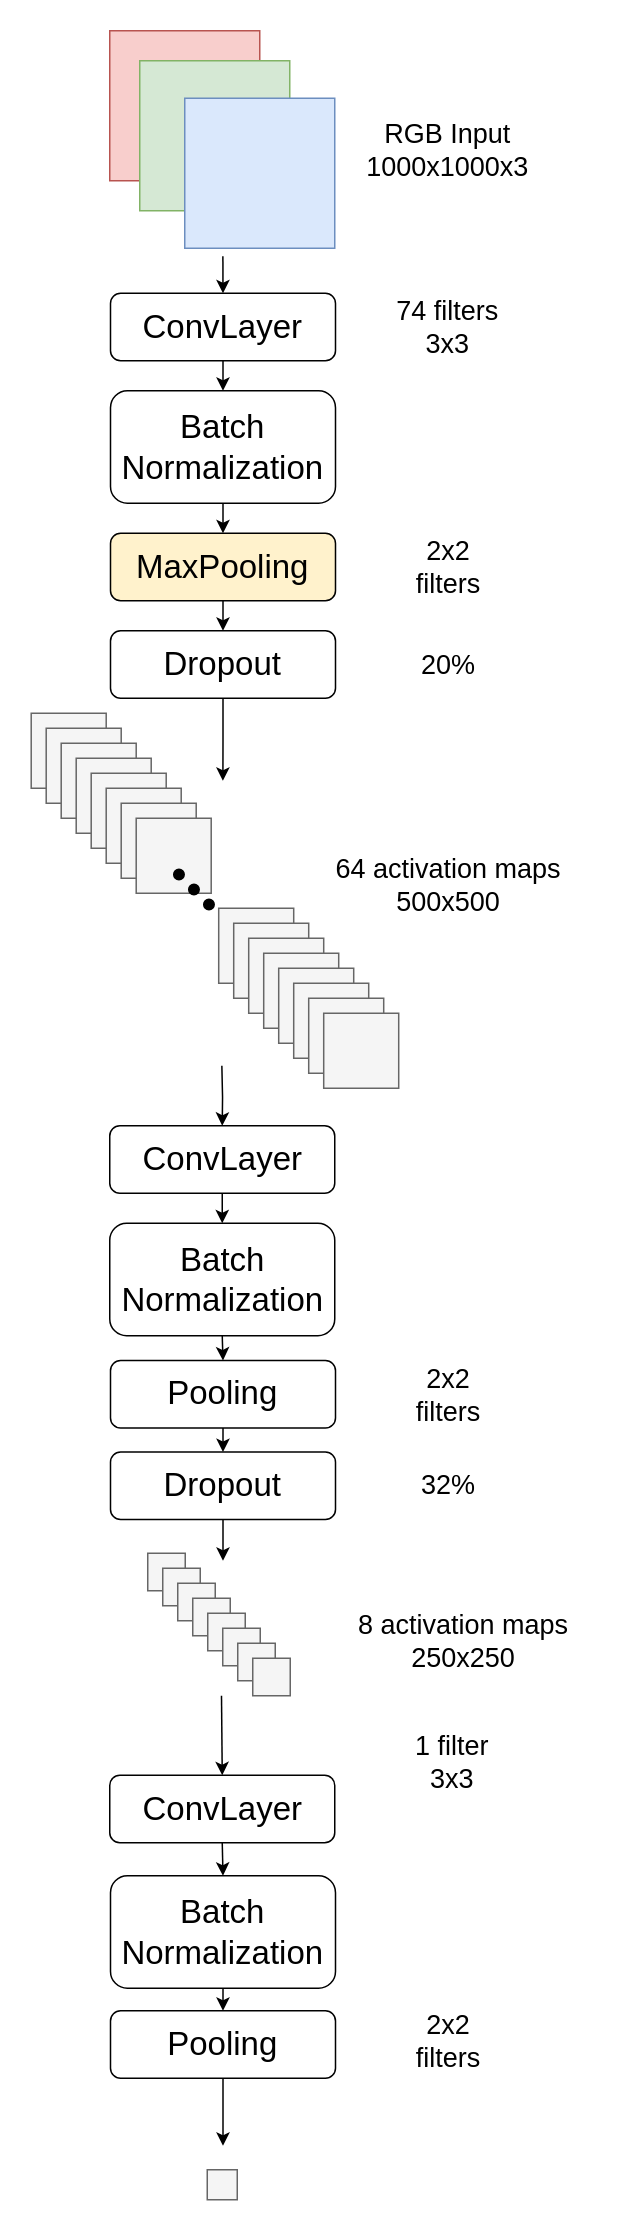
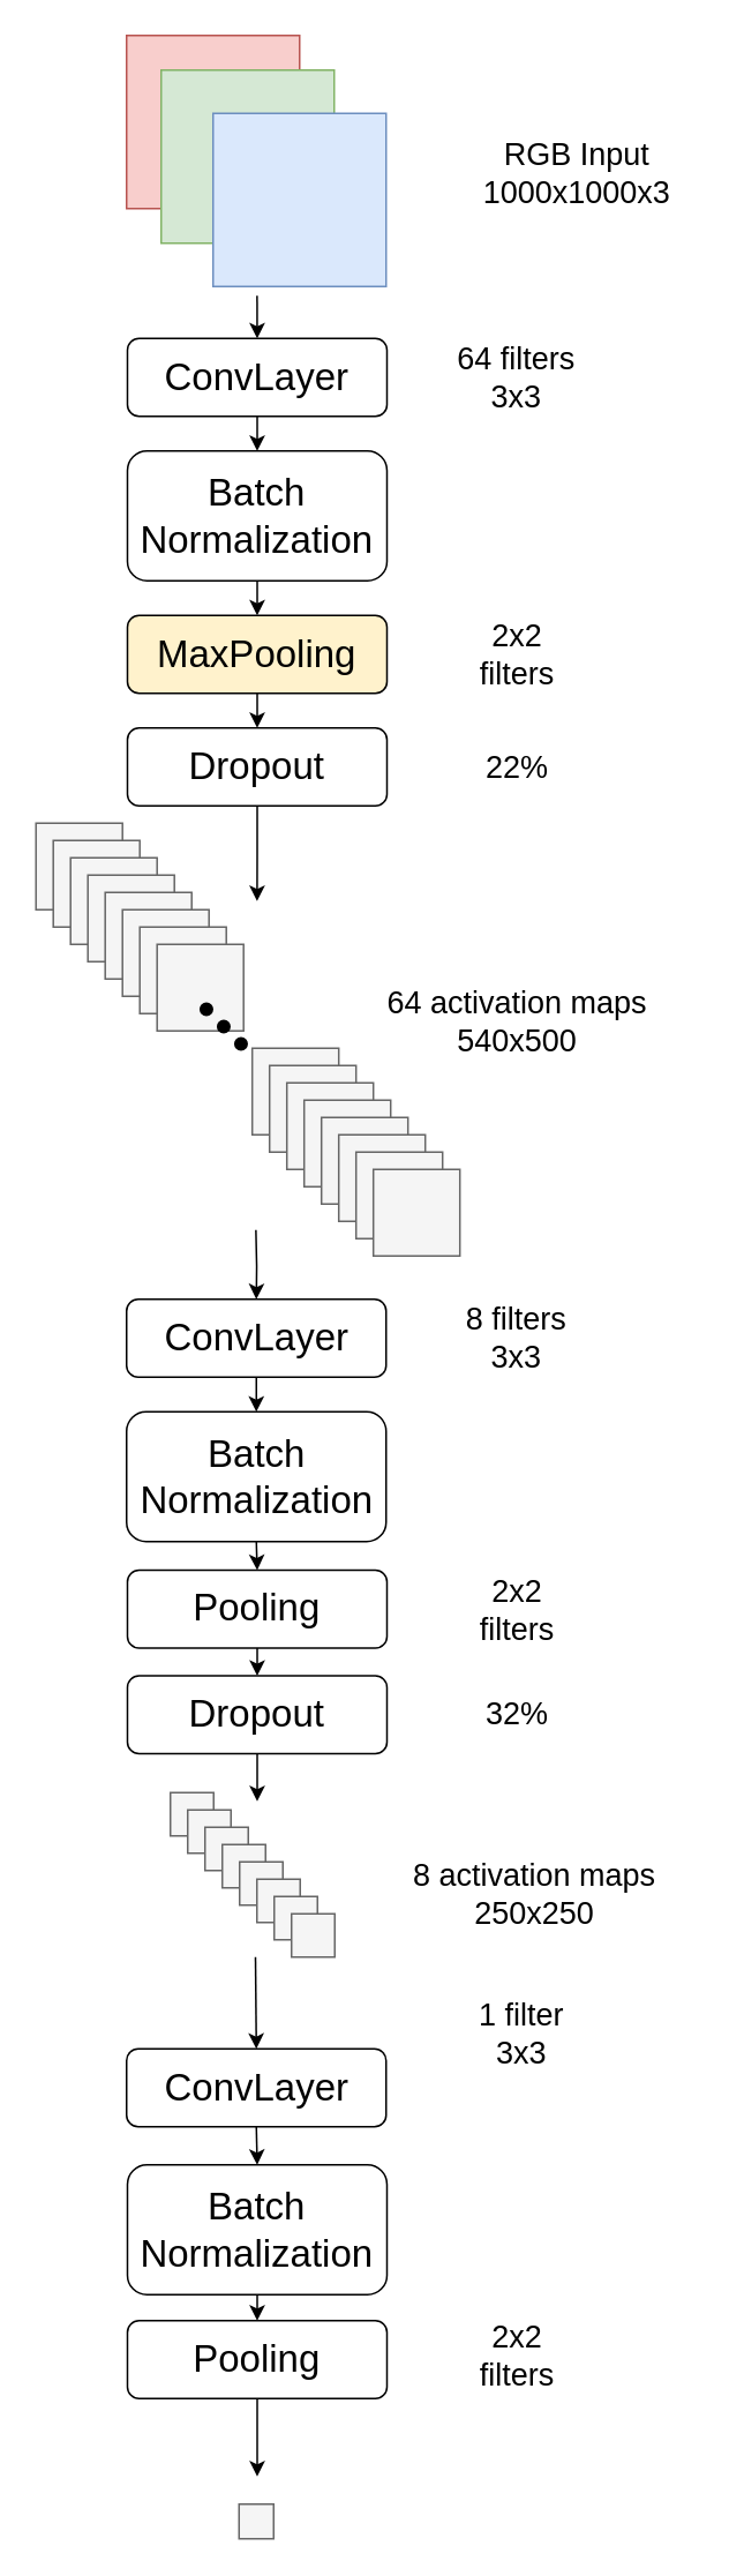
  <mxCell id="0" />
  <mxCell id="1" parent="0" />
  <mxCell id="2" value="" style="rounded=0;whiteSpace=wrap;html=1;fillColor=#f8cecc;strokeColor=#b85450;" vertex="1" parent="1"><mxGeometry x="72.5" y="20" width="100" height="100" as="geometry" /></mxCell>
  <mxCell id="3" value="" style="rounded=0;whiteSpace=wrap;html=1;fillColor=#d5e8d4;strokeColor=#82b366;" vertex="1" parent="1"><mxGeometry x="92.5" y="40" width="100" height="100" as="geometry" /></mxCell>
  <mxCell id="4" value="" style="rounded=0;whiteSpace=wrap;html=1;fillColor=#dae8fc;strokeColor=#6c8ebf;" vertex="1" parent="1"><mxGeometry x="122.5" y="65" width="100" height="100" as="geometry" /></mxCell>
  <mxCell id="5" style="edgeStyle=orthogonalEdgeStyle;rounded=0;orthogonalLoop=1;jettySize=auto;html=1;exitX=0.5;exitY=1;exitDx=0;exitDy=0;entryX=0.5;entryY=0;entryDx=0;entryDy=0;" edge="1" parent="1" source="6" target="8"><mxGeometry relative="1" as="geometry" /></mxCell>
  <mxCell id="6" value="&lt;font style=&quot;font-size: 22px&quot;&gt;Batch Normalization&lt;br&gt;&lt;/font&gt;" style="rounded=1;whiteSpace=wrap;html=1;" vertex="1" parent="1"><mxGeometry x="73" y="260" width="150" height="75" as="geometry" /></mxCell>
  <mxCell id="7" style="edgeStyle=orthogonalEdgeStyle;rounded=0;orthogonalLoop=1;jettySize=auto;html=1;exitX=0.5;exitY=1;exitDx=0;exitDy=0;entryX=0.5;entryY=0;entryDx=0;entryDy=0;" edge="1" parent="1" source="8" target="64"><mxGeometry relative="1" as="geometry" /></mxCell>
  <mxCell id="8" value="&lt;div&gt;&lt;font style=&quot;font-size: 22px&quot;&gt;MaxPooling&lt;/font&gt;&lt;/div&gt;" style="rounded=1;whiteSpace=wrap;html=1;fillColor=#fff2cc;" vertex="1" parent="1"><mxGeometry x="73" y="355" width="150" height="45" as="geometry" /></mxCell>
  <mxCell id="9" style="edgeStyle=orthogonalEdgeStyle;rounded=0;orthogonalLoop=1;jettySize=auto;html=1;exitX=0.5;exitY=1;exitDx=0;exitDy=0;entryX=0.5;entryY=0;entryDx=0;entryDy=0;" edge="1" parent="1" source="11" target="6"><mxGeometry relative="1" as="geometry" /></mxCell>
  <mxCell id="10" style="edgeStyle=orthogonalEdgeStyle;rounded=0;orthogonalLoop=1;jettySize=auto;html=1;exitX=0.5;exitY=0;exitDx=0;exitDy=0;entryX=0.5;entryY=0;entryDx=0;entryDy=0;" edge="1" parent="1" target="11"><mxGeometry relative="1" as="geometry"><mxPoint x="147.931" y="170.31" as="sourcePoint" /></mxGeometry></mxCell>
  <mxCell id="11" value="&lt;div&gt;&lt;font style=&quot;font-size: 22px&quot;&gt;ConvLayer&lt;/font&gt;&lt;/div&gt;" style="rounded=1;whiteSpace=wrap;html=1;" vertex="1" parent="1"><mxGeometry x="73" y="195" width="150" height="45" as="geometry" /></mxCell>
  <mxCell id="12" value="" style="group" vertex="1" connectable="0" parent="1"><mxGeometry x="20.143" y="475" width="245" height="250" as="geometry" /></mxCell>
  <mxCell id="13" value="" style="group" vertex="1" connectable="0" parent="12"><mxGeometry width="245" height="250" as="geometry" /></mxCell>
  <mxCell id="14" value="" style="group" vertex="1" connectable="0" parent="13"><mxGeometry width="120" height="120" as="geometry" /></mxCell>
  <mxCell id="15" value="" style="rounded=0;whiteSpace=wrap;html=1;fillColor=#f5f5f5;strokeColor=#666666;fontColor=#333333;" vertex="1" parent="14"><mxGeometry width="50" height="50" as="geometry" /></mxCell>
  <mxCell id="16" value="" style="rounded=0;whiteSpace=wrap;html=1;fillColor=#f5f5f5;strokeColor=#666666;fontColor=#333333;" vertex="1" parent="14"><mxGeometry x="10" y="10" width="50" height="50" as="geometry" /></mxCell>
  <mxCell id="17" value="" style="rounded=0;whiteSpace=wrap;html=1;fillColor=#f5f5f5;strokeColor=#666666;fontColor=#333333;" vertex="1" parent="14"><mxGeometry x="20" y="20" width="50" height="50" as="geometry" /></mxCell>
  <mxCell id="18" value="" style="rounded=0;whiteSpace=wrap;html=1;fillColor=#f5f5f5;strokeColor=#666666;fontColor=#333333;" vertex="1" parent="14"><mxGeometry x="30" y="30" width="50" height="50" as="geometry" /></mxCell>
  <mxCell id="19" value="" style="rounded=0;whiteSpace=wrap;html=1;fillColor=#f5f5f5;strokeColor=#666666;fontColor=#333333;" vertex="1" parent="14"><mxGeometry x="40" y="40" width="50" height="50" as="geometry" /></mxCell>
  <mxCell id="20" value="" style="rounded=0;whiteSpace=wrap;html=1;fillColor=#f5f5f5;strokeColor=#666666;fontColor=#333333;" vertex="1" parent="14"><mxGeometry x="50" y="50" width="50" height="50" as="geometry" /></mxCell>
  <mxCell id="21" value="" style="rounded=0;whiteSpace=wrap;html=1;fillColor=#f5f5f5;strokeColor=#666666;fontColor=#333333;" vertex="1" parent="14"><mxGeometry x="60" y="60" width="50" height="50" as="geometry" /></mxCell>
  <mxCell id="22" value="" style="rounded=0;whiteSpace=wrap;html=1;fillColor=#f5f5f5;strokeColor=#666666;fontColor=#333333;" vertex="1" parent="14"><mxGeometry x="70" y="70" width="50" height="50" as="geometry" /></mxCell>
  <mxCell id="23" value="" style="rounded=0;whiteSpace=wrap;html=1;fillColor=#f5f5f5;strokeColor=#666666;fontColor=#333333;" vertex="1" parent="13"><mxGeometry x="125" y="130" width="50" height="50" as="geometry" /></mxCell>
  <mxCell id="24" value="" style="rounded=0;whiteSpace=wrap;html=1;fillColor=#f5f5f5;strokeColor=#666666;fontColor=#333333;" vertex="1" parent="13"><mxGeometry x="135" y="140" width="50" height="50" as="geometry" /></mxCell>
  <mxCell id="25" value="" style="rounded=0;whiteSpace=wrap;html=1;fillColor=#f5f5f5;strokeColor=#666666;fontColor=#333333;" vertex="1" parent="13"><mxGeometry x="145" y="150" width="50" height="50" as="geometry" /></mxCell>
  <mxCell id="26" value="" style="rounded=0;whiteSpace=wrap;html=1;fillColor=#f5f5f5;strokeColor=#666666;fontColor=#333333;" vertex="1" parent="13"><mxGeometry x="155" y="160" width="50" height="50" as="geometry" /></mxCell>
  <mxCell id="27" value="" style="rounded=0;whiteSpace=wrap;html=1;fillColor=#f5f5f5;strokeColor=#666666;fontColor=#333333;" vertex="1" parent="13"><mxGeometry x="165" y="170" width="50" height="50" as="geometry" /></mxCell>
  <mxCell id="28" value="" style="rounded=0;whiteSpace=wrap;html=1;fillColor=#f5f5f5;strokeColor=#666666;fontColor=#333333;" vertex="1" parent="13"><mxGeometry x="175" y="180" width="50" height="50" as="geometry" /></mxCell>
  <mxCell id="29" value="" style="rounded=0;whiteSpace=wrap;html=1;fillColor=#f5f5f5;strokeColor=#666666;fontColor=#333333;" vertex="1" parent="13"><mxGeometry x="185" y="190" width="50" height="50" as="geometry" /></mxCell>
  <mxCell id="30" value="" style="rounded=0;whiteSpace=wrap;html=1;fillColor=#f5f5f5;strokeColor=#666666;fontColor=#333333;" vertex="1" parent="13"><mxGeometry x="195" y="200" width="50" height="50" as="geometry" /></mxCell>
  <mxCell id="31" value="" style="group" vertex="1" connectable="0" parent="13"><mxGeometry x="95" y="104" width="30" height="30" as="geometry" /></mxCell>
  <mxCell id="32" value="" style="group" vertex="1" connectable="0" parent="31"><mxGeometry width="30" height="30" as="geometry" /></mxCell>
  <mxCell id="33" value="" style="group" vertex="1" connectable="0" parent="32"><mxGeometry width="30" height="30" as="geometry" /></mxCell>
  <mxCell id="34" value="" style="ellipse;whiteSpace=wrap;html=1;aspect=fixed;fillColor=#000000;" vertex="1" parent="33"><mxGeometry width="7" height="7" as="geometry" /></mxCell>
  <mxCell id="35" value="" style="ellipse;whiteSpace=wrap;html=1;aspect=fixed;fillColor=#000000;" vertex="1" parent="33"><mxGeometry x="10" y="10" width="7" height="7" as="geometry" /></mxCell>
  <mxCell id="36" value="" style="ellipse;whiteSpace=wrap;html=1;aspect=fixed;fillColor=#000000;" vertex="1" parent="33"><mxGeometry x="20" y="20" width="7" height="7" as="geometry" /></mxCell>
  <mxCell id="37" value="" style="rounded=0;whiteSpace=wrap;html=1;fillColor=#f5f5f5;strokeColor=#666666;fontColor=#333333;" vertex="1" parent="1"><mxGeometry x="137.5" y="1446" width="20" height="20" as="geometry" /></mxCell>
- <mxCell id="38" value="&lt;div&gt;&lt;font style=&quot;font-size: 18px&quot;&gt;74 filters&lt;/font&gt;&lt;/div&gt;&lt;div&gt;&lt;font style=&quot;font-size: 18px&quot;&gt;3x3&lt;br&gt;&lt;/font&gt;&lt;/div&gt;" style="text;html=1;strokeColor=none;fillColor=none;align=center;verticalAlign=middle;whiteSpace=wrap;rounded=0;" vertex="1" parent="1"><mxGeometry x="261" y="207.5" width="74" height="20" as="geometry" /></mxCell>
+ <mxCell id="38" value="&lt;div&gt;&lt;font style=&quot;font-size: 18px&quot;&gt;64 filters&lt;/font&gt;&lt;/div&gt;&lt;div&gt;&lt;font style=&quot;font-size: 18px&quot;&gt;3x3&lt;br&gt;&lt;/font&gt;&lt;/div&gt;" style="text;html=1;strokeColor=none;fillColor=none;align=center;verticalAlign=middle;whiteSpace=wrap;rounded=0;" vertex="1" parent="1"><mxGeometry x="261" y="207.5" width="74" height="20" as="geometry" /></mxCell>
  <mxCell id="39" value="&lt;font style=&quot;font-size: 18px&quot;&gt;2x2 filters&lt;br&gt;&lt;/font&gt;" style="text;html=1;strokeColor=none;fillColor=none;align=center;verticalAlign=middle;whiteSpace=wrap;rounded=0;" vertex="1" parent="1"><mxGeometry x="258.5" y="372.5" width="79" height="10" as="geometry" /></mxCell>
- <mxCell id="40" value="&lt;div&gt;&lt;font style=&quot;font-size: 18px&quot;&gt;RGB Input&lt;/font&gt;&lt;/div&gt;&lt;div&gt;&lt;font style=&quot;font-size: 18px&quot;&gt;1000x1000x3&lt;br&gt;&lt;/font&gt;&lt;/div&gt;" style="text;html=1;strokeColor=none;fillColor=none;align=center;verticalAlign=middle;whiteSpace=wrap;rounded=0;" vertex="1" parent="1"><mxGeometry x="245" y="90" width="106" height="20" as="geometry" /></mxCell>
- <mxCell id="41" value="&lt;br&gt;&lt;div&gt;&lt;font style=&quot;font-size: 18px&quot;&gt;64 activation maps&lt;/font&gt;&lt;/div&gt;&lt;div&gt;&lt;font style=&quot;font-size: 18px&quot;&gt;500x500&lt;br&gt;&lt;/font&gt;&lt;/div&gt;" style="text;html=1;strokeColor=none;fillColor=none;align=center;verticalAlign=middle;whiteSpace=wrap;rounded=0;" vertex="1" parent="1"><mxGeometry x="207.5" y="572.5" width="181" height="20" as="geometry" /></mxCell>
+ <mxCell id="40" value="&lt;div&gt;&lt;font style=&quot;font-size: 18px&quot;&gt;RGB Input&lt;/font&gt;&lt;/div&gt;&lt;div&gt;&lt;font style=&quot;font-size: 18px&quot;&gt;1000x1000x3&lt;br&gt;&lt;/font&gt;&lt;/div&gt;" style="text;html=1;strokeColor=none;fillColor=none;align=center;verticalAlign=middle;whiteSpace=wrap;rounded=0;" vertex="1" parent="1"><mxGeometry x="280" y="90" width="106" height="20" as="geometry" /></mxCell>
+ <mxCell id="41" value="&lt;br&gt;&lt;div&gt;&lt;font style=&quot;font-size: 18px&quot;&gt;64 activation maps&lt;/font&gt;&lt;/div&gt;&lt;div&gt;&lt;font style=&quot;font-size: 18px&quot;&gt;540x500&lt;br&gt;&lt;/font&gt;&lt;/div&gt;" style="text;html=1;strokeColor=none;fillColor=none;align=center;verticalAlign=middle;whiteSpace=wrap;rounded=0;" vertex="1" parent="1"><mxGeometry x="207.5" y="572.5" width="181" height="20" as="geometry" /></mxCell>
+ <mxCell id="42" value="&lt;div&gt;&lt;font style=&quot;font-size: 18px&quot;&gt;8 filters&lt;/font&gt;&lt;/div&gt;&lt;div&gt;&lt;font style=&quot;font-size: 18px&quot;&gt;3x3&lt;br&gt;&lt;/font&gt;&lt;/div&gt;" style="text;html=1;strokeColor=none;fillColor=none;align=center;verticalAlign=middle;whiteSpace=wrap;rounded=0;" vertex="1" parent="1"><mxGeometry x="261" y="762.5" width="74" height="20" as="geometry" /></mxCell>
  <mxCell id="43" value="&lt;br&gt;&lt;div&gt;&lt;font style=&quot;font-size: 18px&quot;&gt;8 activation maps&lt;/font&gt;&lt;/div&gt;&lt;div&gt;&lt;font style=&quot;font-size: 18px&quot;&gt;250x250&lt;br&gt;&lt;/font&gt;&lt;/div&gt;" style="text;html=1;strokeColor=none;fillColor=none;align=center;verticalAlign=middle;whiteSpace=wrap;rounded=0;" vertex="1" parent="1"><mxGeometry x="217.5" y="1077.259" width="181" height="20" as="geometry" /></mxCell>
  <mxCell id="44" value="&lt;div&gt;&lt;font style=&quot;font-size: 18px&quot;&gt;1 filter&lt;/font&gt;&lt;/div&gt;&lt;div&gt;&lt;font style=&quot;font-size: 18px&quot;&gt;3x3&lt;br&gt;&lt;/font&gt;&lt;/div&gt;" style="text;html=1;strokeColor=none;fillColor=none;align=center;verticalAlign=middle;whiteSpace=wrap;rounded=0;" vertex="1" parent="1"><mxGeometry x="263.5" y="1165.259" width="74" height="20" as="geometry" /></mxCell>
  <mxCell id="45" value="&lt;font style=&quot;font-size: 18px&quot;&gt;2x2 filters&lt;br&gt;&lt;/font&gt;" style="text;html=1;strokeColor=none;fillColor=none;align=center;verticalAlign=middle;whiteSpace=wrap;rounded=0;" vertex="1" parent="1"><mxGeometry x="258.5" y="1352" width="79" height="18" as="geometry" /></mxCell>
  <mxCell id="46" style="edgeStyle=orthogonalEdgeStyle;rounded=0;orthogonalLoop=1;jettySize=auto;html=1;exitX=0.5;exitY=0;exitDx=0;exitDy=0;entryX=0.5;entryY=0;entryDx=0;entryDy=0;" edge="1" parent="1" target="70"><mxGeometry relative="1" as="geometry"><mxPoint x="147.241" y="710" as="sourcePoint" /></mxGeometry></mxCell>
  <mxCell id="47" value="" style="group" vertex="1" connectable="0" parent="1"><mxGeometry x="97.833" y="1035" width="95" height="95" as="geometry" /></mxCell>
  <mxCell id="48" value="" style="group" vertex="1" connectable="0" parent="47"><mxGeometry width="95" height="95" as="geometry" /></mxCell>
  <mxCell id="49" value="" style="group" vertex="1" connectable="0" parent="48"><mxGeometry width="95" height="95" as="geometry" /></mxCell>
  <mxCell id="50" value="" style="group" vertex="1" connectable="0" parent="49"><mxGeometry width="95" height="95" as="geometry" /></mxCell>
  <mxCell id="51" value="" style="group" vertex="1" connectable="0" parent="50"><mxGeometry width="95" height="95" as="geometry" /></mxCell>
  <mxCell id="52" value="" style="group" vertex="1" connectable="0" parent="51"><mxGeometry width="95" height="95" as="geometry" /></mxCell>
  <mxCell id="53" value="" style="group" vertex="1" connectable="0" parent="52"><mxGeometry width="95" height="95" as="geometry" /></mxCell>
  <mxCell id="54" value="" style="rounded=0;whiteSpace=wrap;html=1;fillColor=#f5f5f5;strokeColor=#666666;fontColor=#333333;" vertex="1" parent="53"><mxGeometry width="25" height="25" as="geometry" /></mxCell>
  <mxCell id="55" value="" style="rounded=0;whiteSpace=wrap;html=1;fillColor=#f5f5f5;strokeColor=#666666;fontColor=#333333;" vertex="1" parent="53"><mxGeometry x="10" y="10" width="25" height="25" as="geometry" /></mxCell>
  <mxCell id="56" value="" style="rounded=0;whiteSpace=wrap;html=1;fillColor=#f5f5f5;strokeColor=#666666;fontColor=#333333;" vertex="1" parent="53"><mxGeometry x="20" y="20" width="25" height="25" as="geometry" /></mxCell>
  <mxCell id="57" value="" style="rounded=0;whiteSpace=wrap;html=1;fillColor=#f5f5f5;strokeColor=#666666;fontColor=#333333;" vertex="1" parent="53"><mxGeometry x="30" y="30" width="25" height="25" as="geometry" /></mxCell>
  <mxCell id="58" value="" style="rounded=0;whiteSpace=wrap;html=1;fillColor=#f5f5f5;strokeColor=#666666;fontColor=#333333;" vertex="1" parent="53"><mxGeometry x="40" y="40" width="25" height="25" as="geometry" /></mxCell>
  <mxCell id="59" value="" style="rounded=0;whiteSpace=wrap;html=1;fillColor=#f5f5f5;strokeColor=#666666;fontColor=#333333;" vertex="1" parent="53"><mxGeometry x="50" y="50" width="25" height="25" as="geometry" /></mxCell>
  <mxCell id="60" value="" style="rounded=0;whiteSpace=wrap;html=1;fillColor=#f5f5f5;strokeColor=#666666;fontColor=#333333;" vertex="1" parent="53"><mxGeometry x="60" y="60" width="25" height="25" as="geometry" /></mxCell>
  <mxCell id="61" value="" style="rounded=0;whiteSpace=wrap;html=1;fillColor=#f5f5f5;strokeColor=#666666;fontColor=#333333;" vertex="1" parent="53"><mxGeometry x="70" y="70" width="25" height="25" as="geometry" /></mxCell>
  <mxCell id="62" style="edgeStyle=orthogonalEdgeStyle;rounded=0;orthogonalLoop=1;jettySize=auto;html=1;entryX=0.5;entryY=0;entryDx=0;entryDy=0;" edge="1" parent="1" target="78"><mxGeometry relative="1" as="geometry"><mxPoint x="147" y="1130" as="sourcePoint" /><Array as="points"><mxPoint x="147" y="1130" /></Array></mxGeometry></mxCell>
  <mxCell id="63" style="edgeStyle=orthogonalEdgeStyle;rounded=0;orthogonalLoop=1;jettySize=auto;html=1;exitX=0.5;exitY=1;exitDx=0;exitDy=0;" edge="1" parent="1" source="64"><mxGeometry relative="1" as="geometry"><mxPoint x="147.931" y="520" as="targetPoint" /></mxGeometry></mxCell>
  <mxCell id="64" value="&lt;div style=&quot;font-size: 22px&quot;&gt;Dropout&lt;/div&gt;" style="rounded=1;whiteSpace=wrap;html=1;" vertex="1" parent="1"><mxGeometry x="73" y="420" width="150" height="45" as="geometry" /></mxCell>
  <mxCell id="65" style="edgeStyle=orthogonalEdgeStyle;rounded=0;orthogonalLoop=1;jettySize=auto;html=1;exitX=0.5;exitY=1;exitDx=0;exitDy=0;entryX=0.5;entryY=0;entryDx=0;entryDy=0;" edge="1" parent="1" source="66" target="68"><mxGeometry relative="1" as="geometry" /></mxCell>
  <mxCell id="66" value="&lt;font style=&quot;font-size: 22px&quot;&gt;Batch Normalization&lt;br&gt;&lt;/font&gt;" style="rounded=1;whiteSpace=wrap;html=1;" vertex="1" parent="1"><mxGeometry x="72.5" y="815" width="150" height="75" as="geometry" /></mxCell>
  <mxCell id="67" style="edgeStyle=orthogonalEdgeStyle;rounded=0;orthogonalLoop=1;jettySize=auto;html=1;exitX=0.5;exitY=1;exitDx=0;exitDy=0;entryX=0.5;entryY=0;entryDx=0;entryDy=0;" edge="1" parent="1" source="68" target="72"><mxGeometry relative="1" as="geometry" /></mxCell>
  <mxCell id="68" value="&lt;font style=&quot;font-size: 22px&quot;&gt;Pooling&lt;br&gt;&lt;/font&gt;" style="rounded=1;whiteSpace=wrap;html=1;" vertex="1" parent="1"><mxGeometry x="73" y="906.5" width="150" height="45" as="geometry" /></mxCell>
  <mxCell id="69" style="edgeStyle=orthogonalEdgeStyle;rounded=0;orthogonalLoop=1;jettySize=auto;html=1;exitX=0.5;exitY=1;exitDx=0;exitDy=0;entryX=0.5;entryY=0;entryDx=0;entryDy=0;" edge="1" parent="1" source="70" target="66"><mxGeometry relative="1" as="geometry" /></mxCell>
  <mxCell id="70" value="&lt;div&gt;&lt;font style=&quot;font-size: 22px&quot;&gt;ConvLayer&lt;/font&gt;&lt;/div&gt;" style="rounded=1;whiteSpace=wrap;html=1;" vertex="1" parent="1"><mxGeometry x="72.5" y="750" width="150" height="45" as="geometry" /></mxCell>
  <mxCell id="71" style="edgeStyle=orthogonalEdgeStyle;rounded=0;orthogonalLoop=1;jettySize=auto;html=1;exitX=0.5;exitY=1;exitDx=0;exitDy=0;" edge="1" parent="1" source="72"><mxGeometry relative="1" as="geometry"><mxPoint x="148" y="1040" as="targetPoint" /></mxGeometry></mxCell>
  <mxCell id="72" value="&lt;font style=&quot;font-size: 22px&quot;&gt;Dropout&lt;br&gt;&lt;/font&gt;" style="rounded=1;whiteSpace=wrap;html=1;" vertex="1" parent="1"><mxGeometry x="73" y="967.5" width="150" height="45" as="geometry" /></mxCell>
  <mxCell id="73" style="edgeStyle=orthogonalEdgeStyle;rounded=0;orthogonalLoop=1;jettySize=auto;html=1;exitX=0.5;exitY=1;exitDx=0;exitDy=0;entryX=0.5;entryY=0;entryDx=0;entryDy=0;" edge="1" parent="1" source="74" target="76"><mxGeometry relative="1" as="geometry" /></mxCell>
  <mxCell id="74" value="&lt;font style=&quot;font-size: 22px&quot;&gt;Batch Normalization&lt;br&gt;&lt;/font&gt;" style="rounded=1;whiteSpace=wrap;html=1;" vertex="1" parent="1"><mxGeometry x="73" y="1250" width="150" height="75" as="geometry" /></mxCell>
  <mxCell id="75" style="edgeStyle=orthogonalEdgeStyle;rounded=0;orthogonalLoop=1;jettySize=auto;html=1;exitX=0.5;exitY=1;exitDx=0;exitDy=0;" edge="1" parent="1" source="76"><mxGeometry relative="1" as="geometry"><mxPoint x="148" y="1430" as="targetPoint" /></mxGeometry></mxCell>
  <mxCell id="76" value="&lt;font style=&quot;font-size: 22px&quot;&gt;Pooling&lt;br&gt;&lt;/font&gt;" style="rounded=1;whiteSpace=wrap;html=1;" vertex="1" parent="1"><mxGeometry x="73" y="1340" width="150" height="45" as="geometry" /></mxCell>
  <mxCell id="77" style="edgeStyle=orthogonalEdgeStyle;rounded=0;orthogonalLoop=1;jettySize=auto;html=1;exitX=0.5;exitY=1;exitDx=0;exitDy=0;entryX=0.5;entryY=0;entryDx=0;entryDy=0;" edge="1" parent="1" source="78" target="74"><mxGeometry relative="1" as="geometry" /></mxCell>
  <mxCell id="78" value="&lt;div&gt;&lt;font style=&quot;font-size: 22px&quot;&gt;ConvLayer&lt;/font&gt;&lt;/div&gt;" style="rounded=1;whiteSpace=wrap;html=1;" vertex="1" parent="1"><mxGeometry x="72.5" y="1183" width="150" height="45" as="geometry" /></mxCell>
  <mxCell id="79" value="&lt;font style=&quot;font-size: 18px&quot;&gt;2x2 filters&lt;br&gt;&lt;/font&gt;" style="text;html=1;strokeColor=none;fillColor=none;align=center;verticalAlign=middle;whiteSpace=wrap;rounded=0;" vertex="1" parent="1"><mxGeometry x="258.5" y="921" width="79" height="18" as="geometry" /></mxCell>
  <mxCell id="80" value="&lt;font style=&quot;font-size: 18px&quot;&gt;32%&lt;br&gt;&lt;/font&gt;" style="text;html=1;strokeColor=none;fillColor=none;align=center;verticalAlign=middle;whiteSpace=wrap;rounded=0;" vertex="1" parent="1"><mxGeometry x="259" y="980" width="79" height="20" as="geometry" /></mxCell>
- <mxCell id="81" value="&lt;font style=&quot;font-size: 18px&quot;&gt;20%&lt;br&gt;&lt;/font&gt;" style="text;html=1;strokeColor=none;fillColor=none;align=center;verticalAlign=middle;whiteSpace=wrap;rounded=0;" vertex="1" parent="1"><mxGeometry x="258.5" y="437.5" width="79" height="10" as="geometry" /></mxCell>
+ <mxCell id="81" value="&lt;font style=&quot;font-size: 18px&quot;&gt;22%&lt;br&gt;&lt;/font&gt;" style="text;html=1;strokeColor=none;fillColor=none;align=center;verticalAlign=middle;whiteSpace=wrap;rounded=0;" vertex="1" parent="1"><mxGeometry x="258.5" y="437.5" width="79" height="10" as="geometry" /></mxCell>
